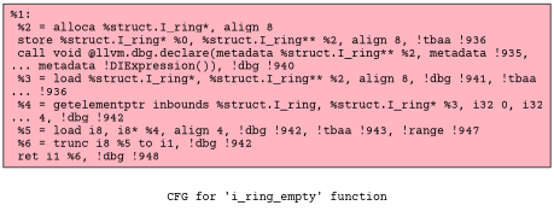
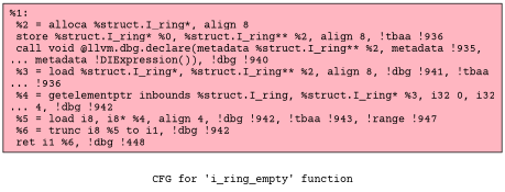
  digraph {
    label="CFG for 'i_ring_empty' function"
    fontname="Courier Prime"
-   n1 [label="{%1:\l  %2 = alloca %struct.I_ring*, align 8\l  store %struct.I_ring* %0, %struct.I_ring** %2, align 8, !tbaa !936\l  call void @llvm.dbg.declare(metadata %struct.I_ring** %2, metadata !935,\l... metadata !DIExpression()), !dbg !940\l  %3 = load %struct.I_ring*, %struct.I_ring** %2, align 8, !dbg !941, !tbaa\l... !936\l  %4 = getelementptr inbounds %struct.I_ring, %struct.I_ring* %3, i32 0, i32\l... 4, !dbg !942\l  %5 = load i8, i8* %4, align 4, !dbg !942, !tbaa !943, !range !947\l  %6 = trunc i8 %5 to i1, !dbg !942\l  ret i1 %6, !dbg !948\l}" shape=record style=filled fillcolor=lightpink fontname="Courier Prime"]
+   n1 [label="{%1:\l  %2 = alloca %struct.I_ring*, align 8\l  store %struct.I_ring* %0, %struct.I_ring** %2, align 8, !tbaa !936\l  call void @llvm.dbg.declare(metadata %struct.I_ring** %2, metadata !935,\l... metadata !DIExpression()), !dbg !940\l  %3 = load %struct.I_ring*, %struct.I_ring** %2, align 8, !dbg !941, !tbaa\l... !936\l  %4 = getelementptr inbounds %struct.I_ring, %struct.I_ring* %3, i32 0, i32\l... 4, !dbg !942\l  %5 = load i8, i8* %4, align 4, !dbg !942, !tbaa !943, !range !947\l  %6 = trunc i8 %5 to i1, !dbg !942\l  ret i1 %6, !dbg !448\l}" shape=record style=filled fillcolor=lightpink fontname="Courier Prime"]
  }
